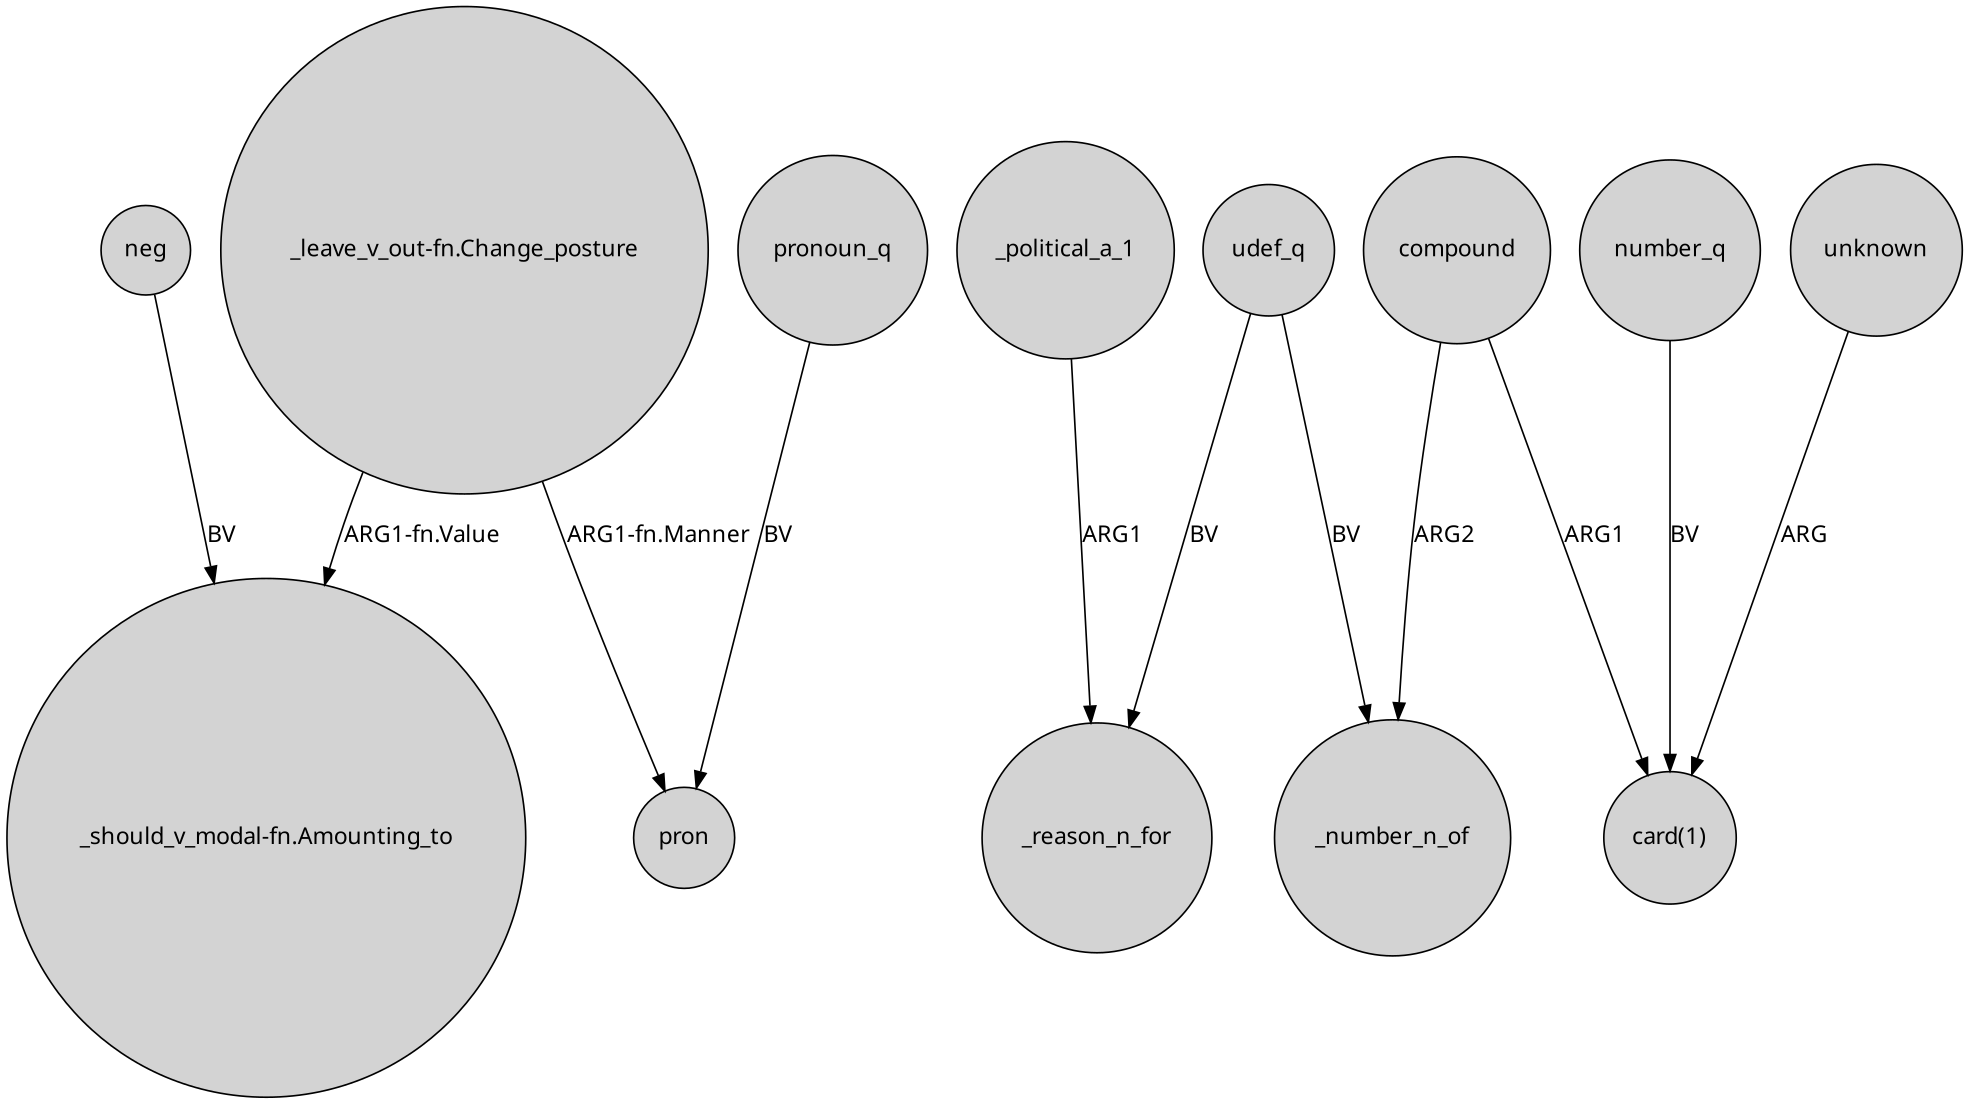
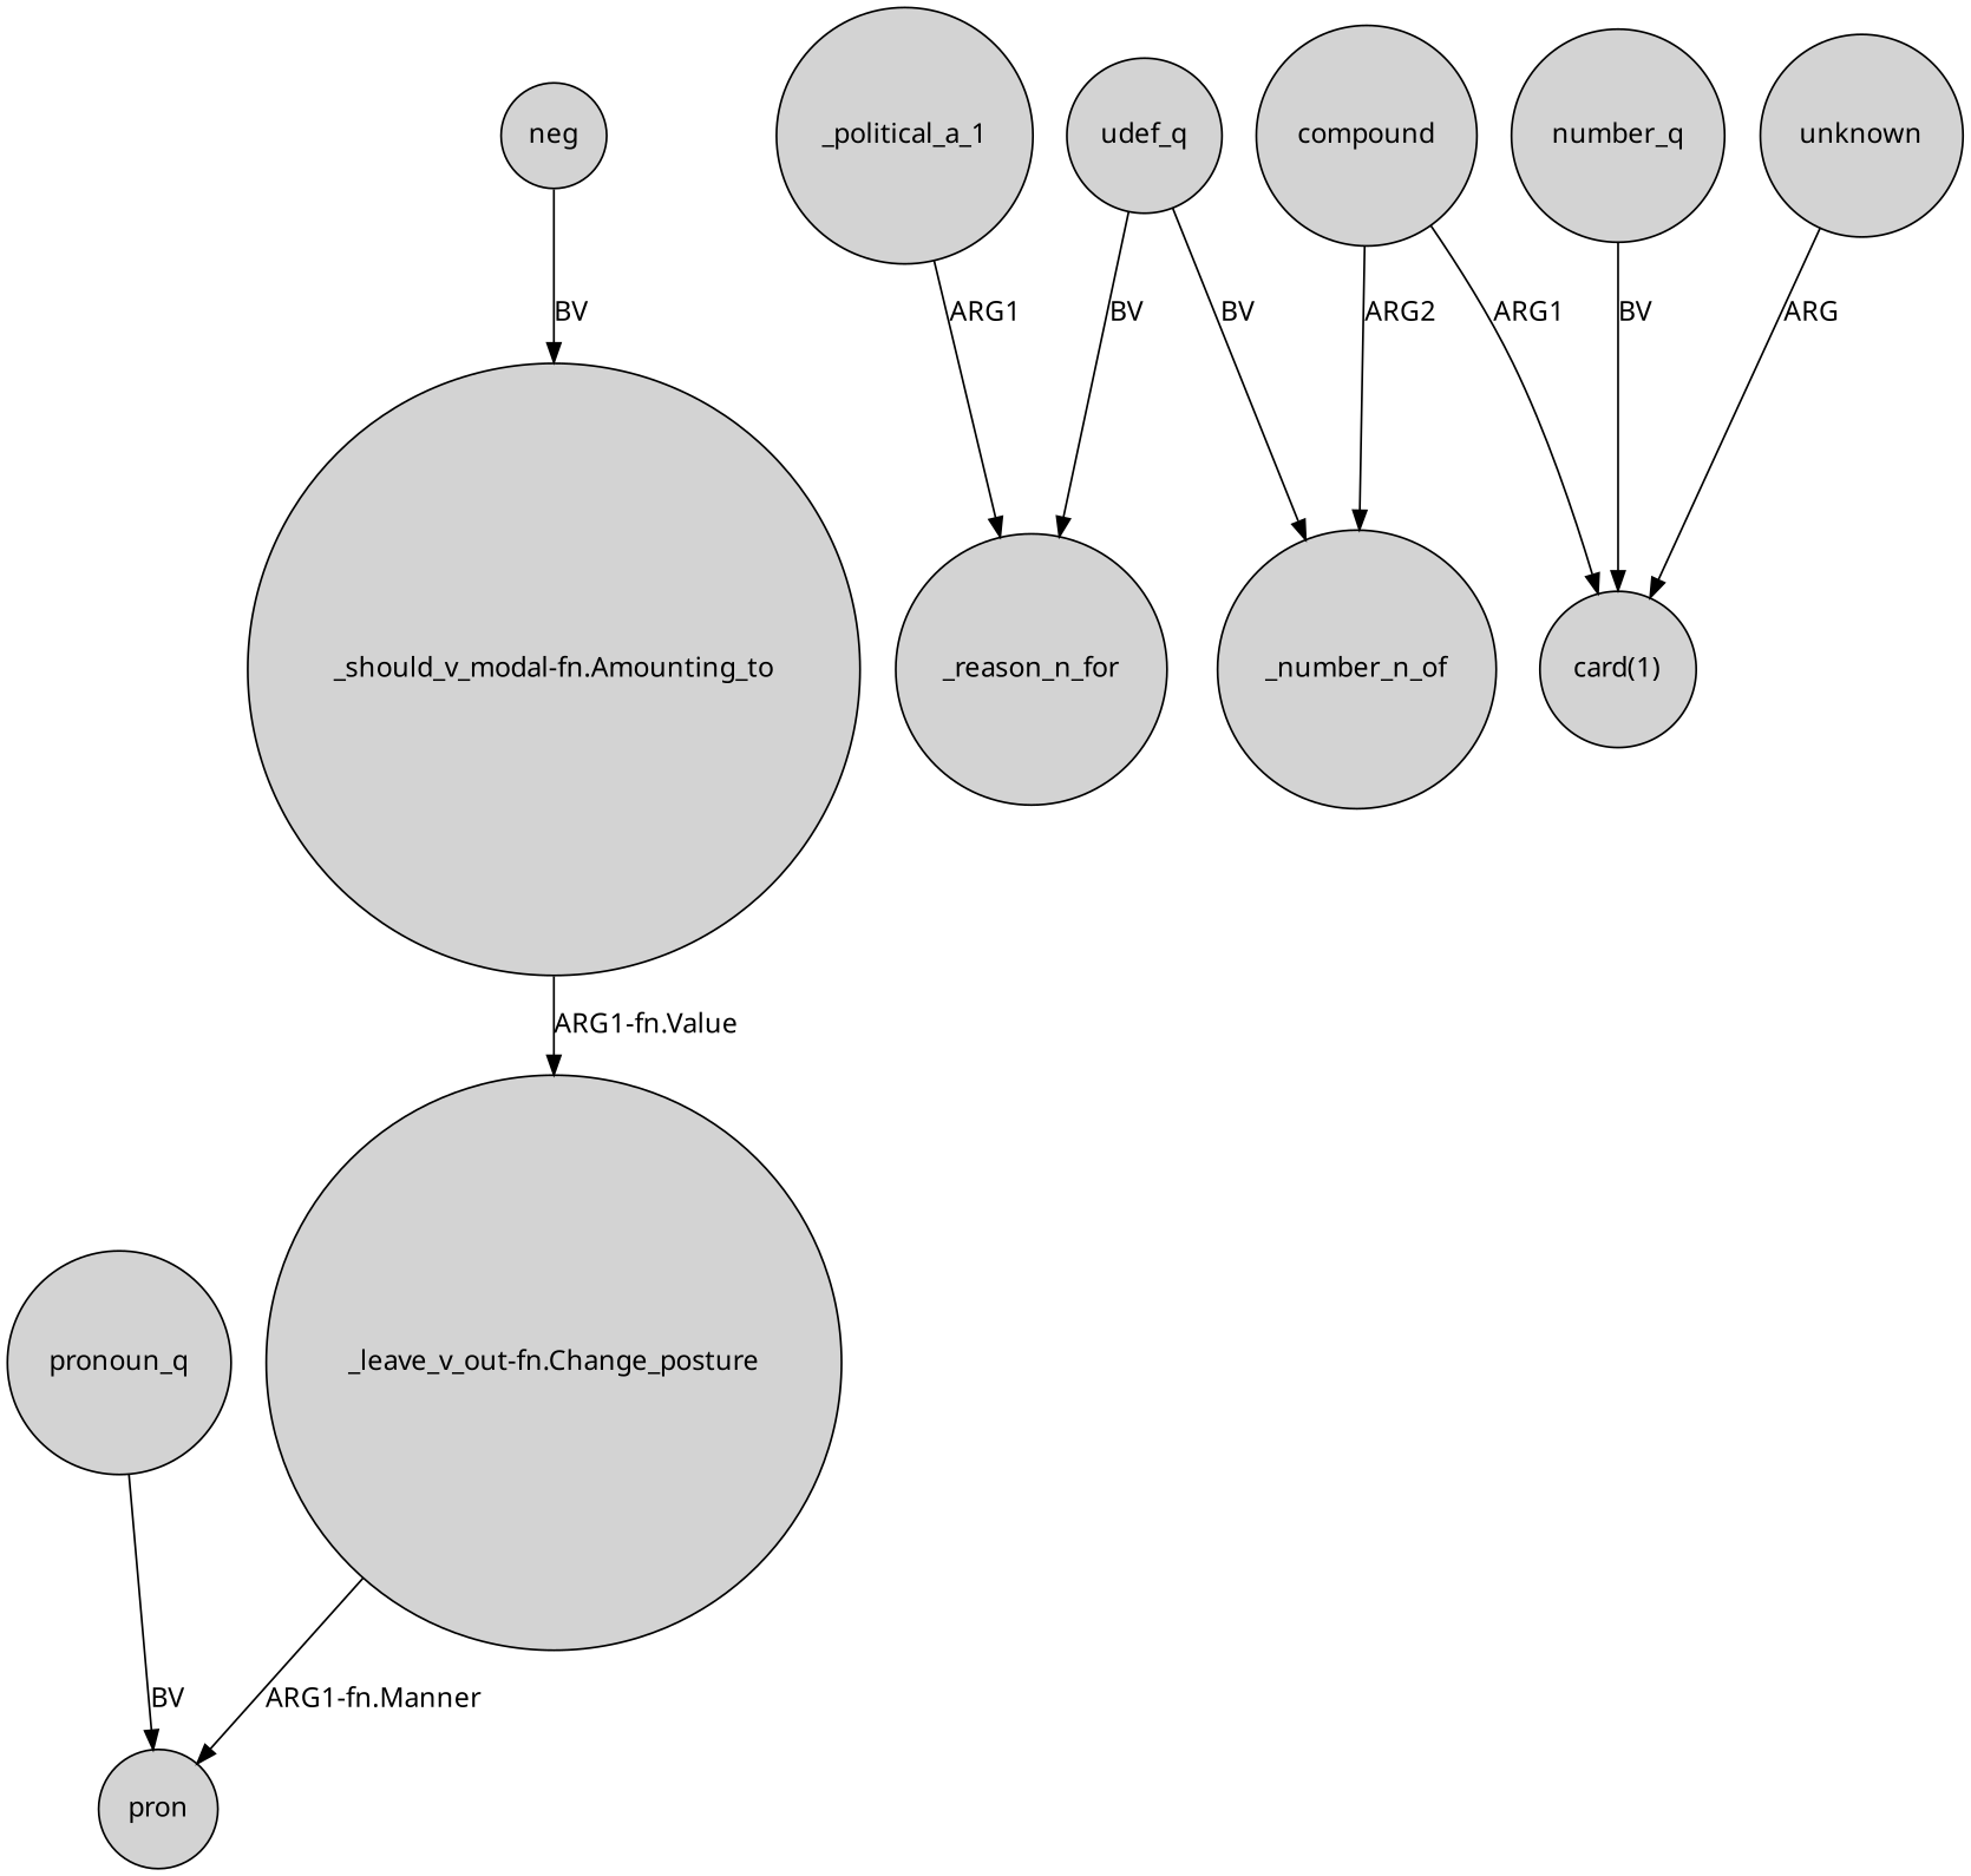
  digraph {
    fontname="Noto Sans"
    node [fontname="Noto Sans" shape=circle style=filled]
    edge [fontname="Noto Sans"]
    "_should_v_modal-fn.Amounting_to"
    "_leave_v_out-fn.Change_posture"
    pron
    neg
    compound
    _number_n_of
    "card(1)"
    udef_q
    _reason_n_for
    number_q
    unknown
    pronoun_q
    _political_a_1
-   "_leave_v_out-fn.Change_posture" -> "_should_v_modal-fn.Amounting_to" [label="ARG1-fn.Value"]
+   "_should_v_modal-fn.Amounting_to" -> "_leave_v_out-fn.Change_posture" [label="ARG1-fn.Value"]
    "_leave_v_out-fn.Change_posture" -> pron [label="ARG1-fn.Manner"]
    neg -> "_should_v_modal-fn.Amounting_to" [label=BV]
    compound -> _number_n_of [label=ARG2]
    compound -> "card(1)" [label=ARG1]
    udef_q -> _number_n_of [label=BV]
    udef_q -> _reason_n_for [label=BV]
    number_q -> "card(1)" [label=BV]
    unknown -> "card(1)" [label=ARG]
    pronoun_q -> pron [label=BV]
    _political_a_1 -> _reason_n_for [label=ARG1]
  }
